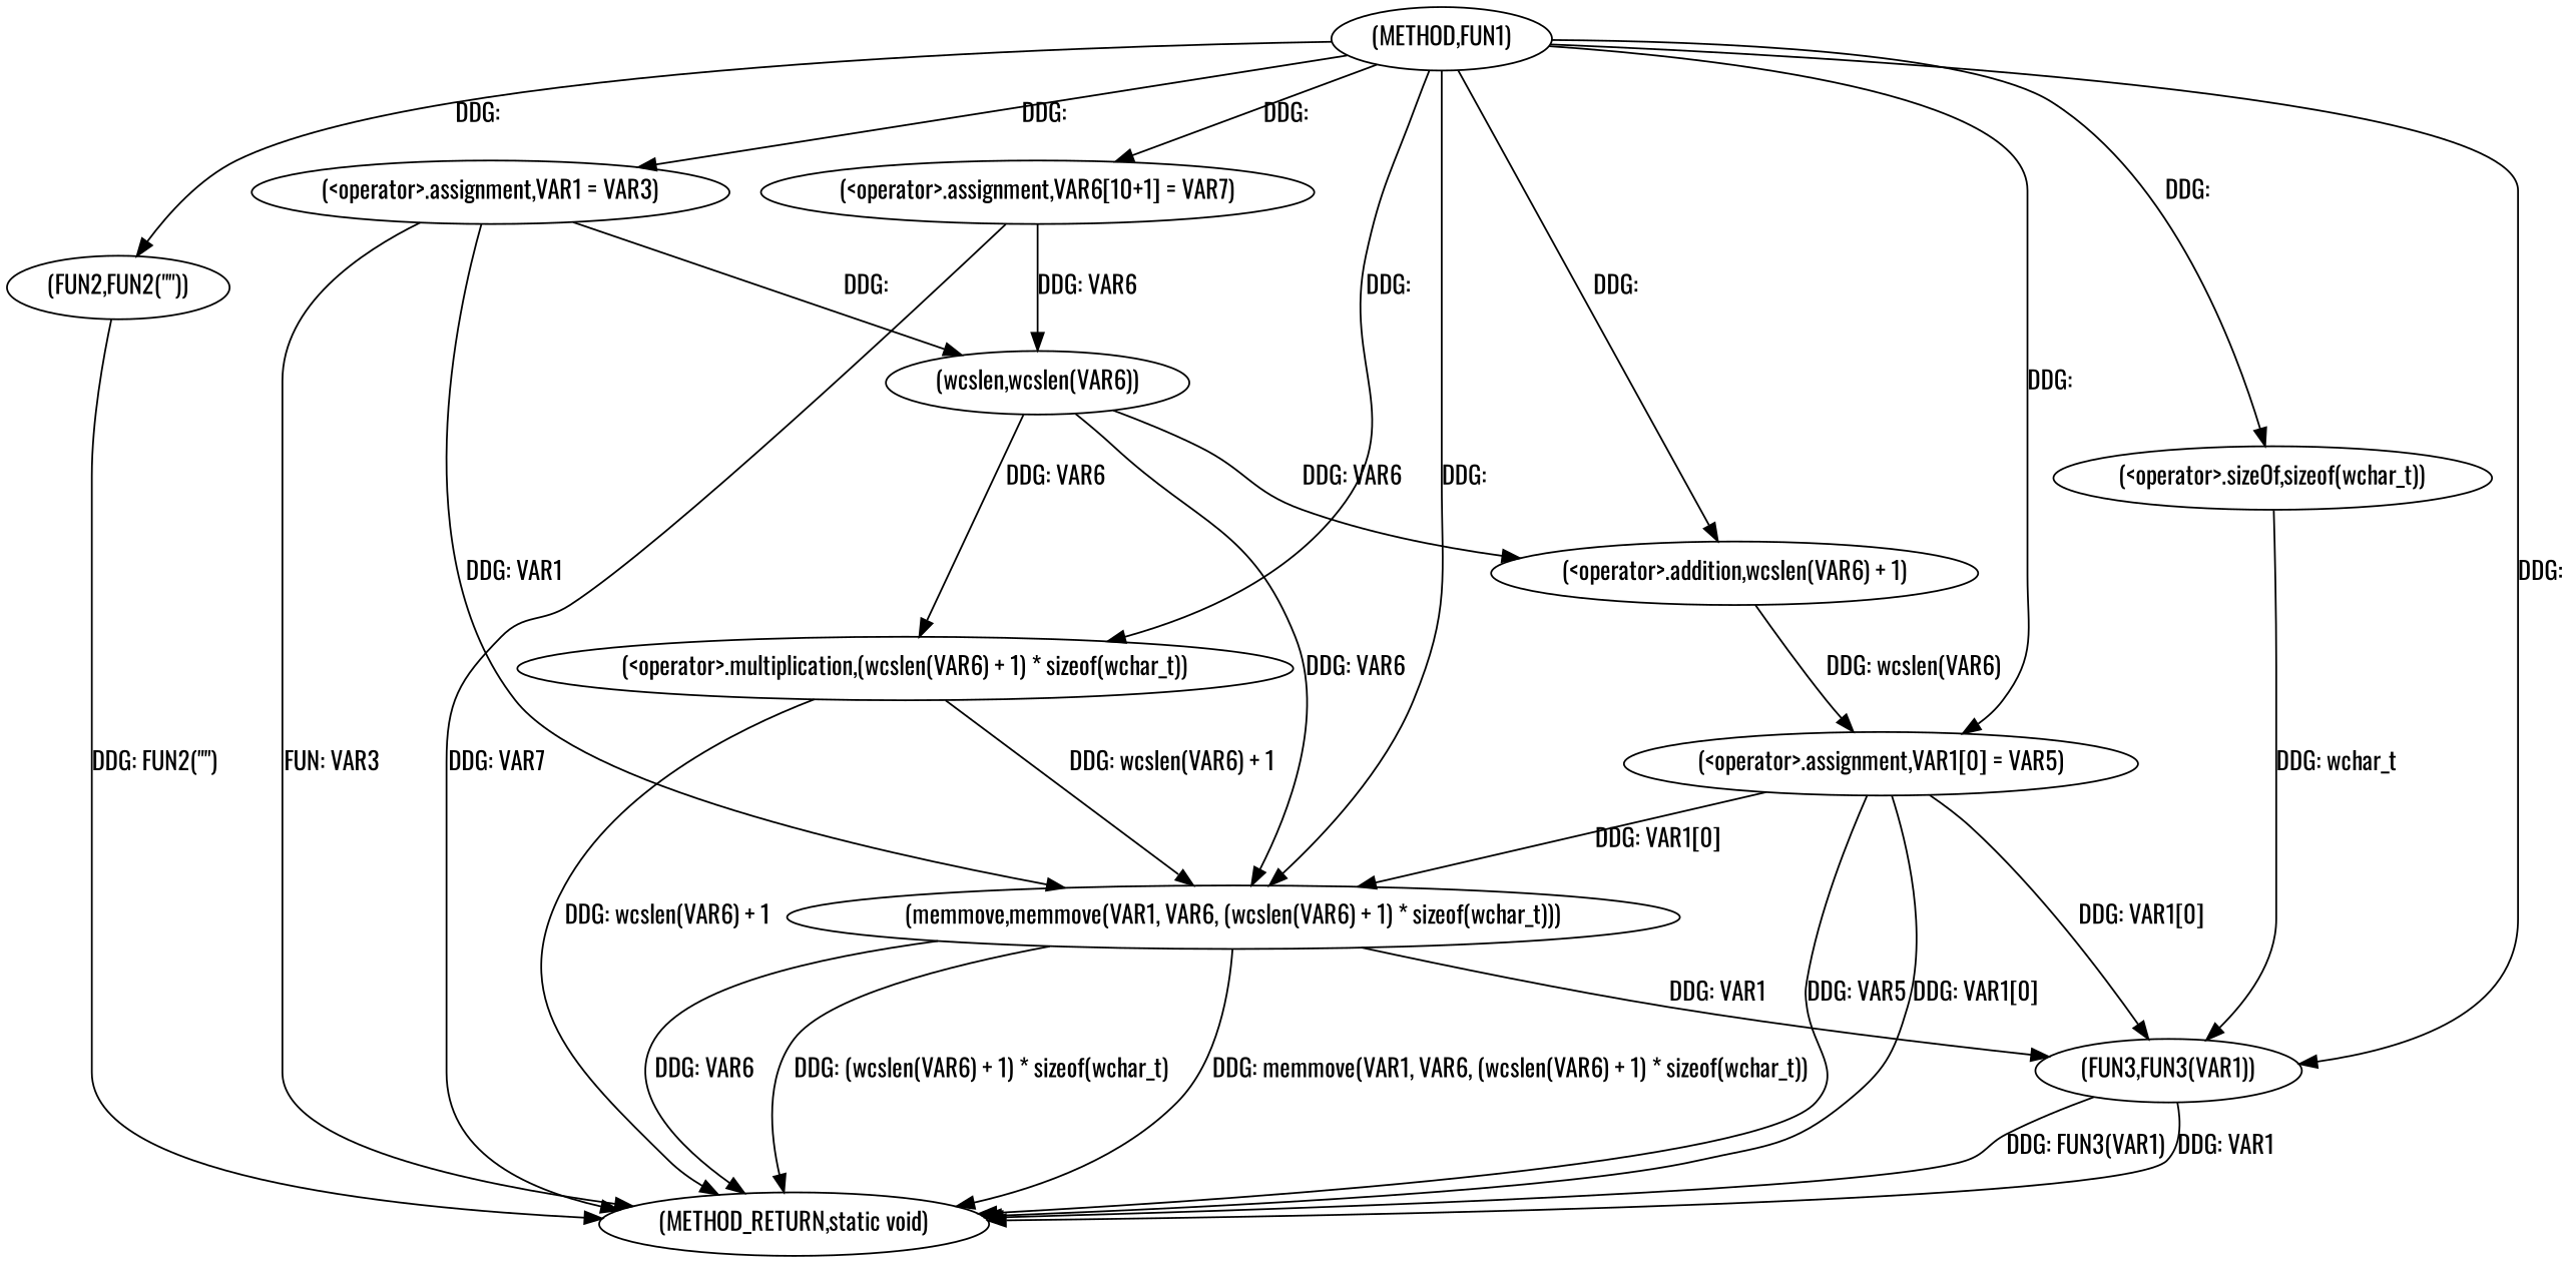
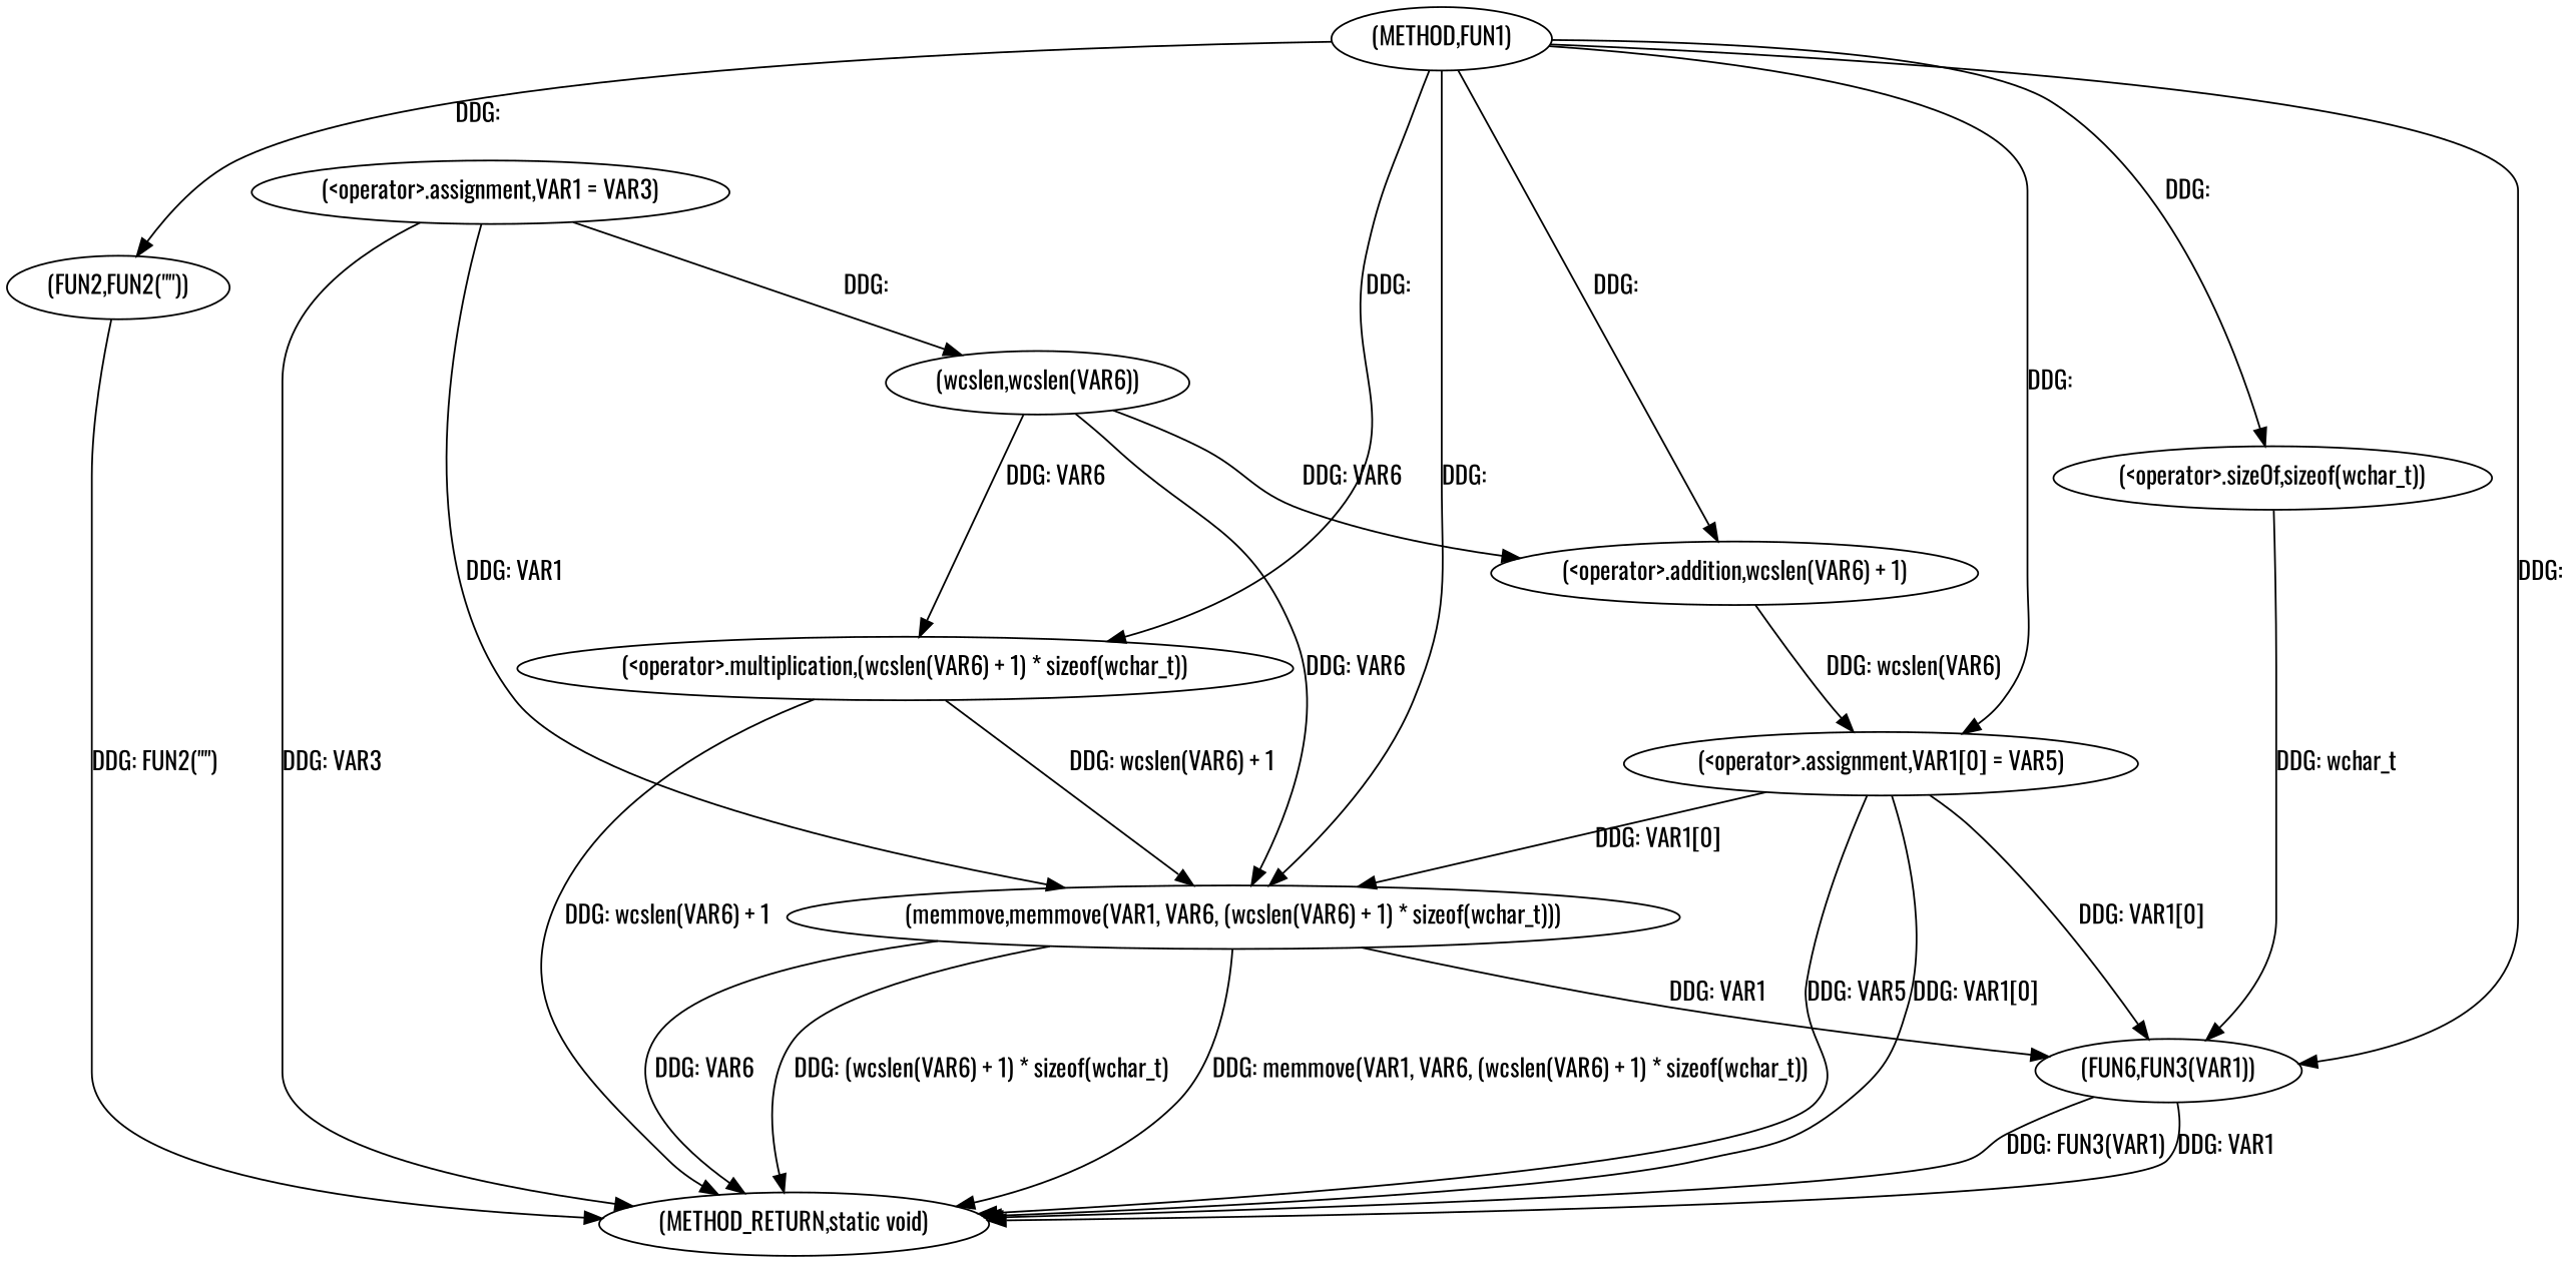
  digraph {
    fontname=Oswald
    node [fontname=Oswald]
    edge [fontname=Oswald]
    n1 [label="(METHOD,FUN1)"]
    n2 [label="(FUN2,FUN2(\"\"))"]
    n3 [label="(<operator>.assignment,VAR1 = VAR3)"]
    n4 [label="(<operator>.assignment,VAR1[0] = VAR5)"]
-   n5 [label="(<operator>.assignment,VAR6[10+1] = VAR7)"]
    n6 [label="(memmove,memmove(VAR1, VAR6, (wcslen(VAR6) + 1) * sizeof(wchar_t)))"]
    n7 [label="(<operator>.multiplication,(wcslen(VAR6) + 1) * sizeof(wchar_t))"]
    n8 [label="(<operator>.addition,wcslen(VAR6) + 1)"]
    n9 [label="(<operator>.sizeOf,sizeof(wchar_t))"]
-   n10 [label="(FUN3,FUN3(VAR1))"]
+   n10 [label="(FUN6,FUN3(VAR1))"]
    n11 [label="(METHOD_RETURN,static void)"]
    n12 [label="(wcslen,wcslen(VAR6))"]
    n1 -> n2 [label="DDG: "]
-   n1 -> n3 [label="DDG: "]
    n1 -> n4 [label="DDG: "]
-   n1 -> n5 [label="DDG: "]
    n1 -> n6 [label="DDG: "]
    n1 -> n7 [label="DDG: "]
    n1 -> n8 [label="DDG: "]
    n1 -> n9 [label="DDG: "]
    n1 -> n10 [label="DDG: "]
    n2 -> n11 [label="DDG: FUN2(\"\")"]
    n3 -> n6 [label="DDG: VAR1"]
-   n3 -> n11 [label="FUN: VAR3"]
+   n3 -> n11 [label="DDG: VAR3"]
    n3 -> n12 [label="DDG: "]
    n4 -> n6 [label="DDG: VAR1[0]"]
    n4 -> n10 [label="DDG: VAR1[0]"]
    n4 -> n11 [label="DDG: VAR5"]
    n4 -> n11 [label="DDG: VAR1[0]"]
-   n5 -> n11 [label="DDG: VAR7"]
-   n5 -> n12 [label="DDG: VAR6"]
    n6 -> n10 [label="DDG: VAR1"]
    n6 -> n11 [label="DDG: memmove(VAR1, VAR6, (wcslen(VAR6) + 1) * sizeof(wchar_t))"]
    n6 -> n11 [label="DDG: VAR6"]
    n6 -> n11 [label="DDG: (wcslen(VAR6) + 1) * sizeof(wchar_t)"]
    n7 -> n6 [label="DDG: wcslen(VAR6) + 1"]
    n7 -> n11 [label="DDG: wcslen(VAR6) + 1"]
    n8 -> n4 [label="DDG: wcslen(VAR6)"]
    n9 -> n10 [label="DDG: wchar_t"]
    n10 -> n11 [label="DDG: FUN3(VAR1)"]
    n10 -> n11 [label="DDG: VAR1"]
    n12 -> n6 [label="DDG: VAR6"]
    n12 -> n7 [label="DDG: VAR6"]
    n12 -> n8 [label="DDG: VAR6"]
  }
